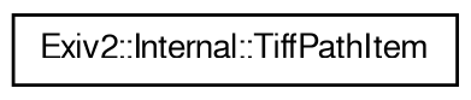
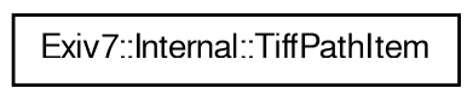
  digraph {
    rankdir=TB
-   n1 [color=black fillcolor=white fontname=FreeSans fontsize=10 height=0.2 label="Exiv2::Internal::TiffPathItem" shape=record style=filled width=0.4]
+   n1 [color=black fillcolor=white fontname=FreeSans fontsize=10 height=0.2 label="Exiv7::Internal::TiffPathItem" shape=record style=filled width=0.4]
  }
